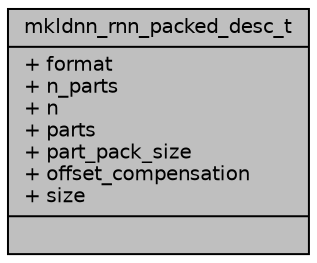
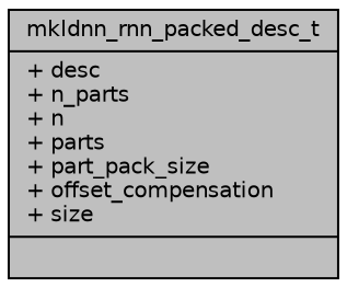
  digraph {
-   n1 [color=black fillcolor=grey75 fontcolor=black fontname=Helvetica fontsize=10 height=0.2 label="{mkldnn_rnn_packed_desc_t\n|+ format\l+ n_parts\l+ n\l+ parts\l+ part_pack_size\l+ offset_compensation\l+ size\l|}" shape=record style=filled width=0.4]
+   n1 [color=black fillcolor=grey75 fontcolor=black fontname=Helvetica fontsize=10 height=0.2 label="{mkldnn_rnn_packed_desc_t\n|+ desc\l+ n_parts\l+ n\l+ parts\l+ part_pack_size\l+ offset_compensation\l+ size\l|}" shape=record style=filled width=0.4]
  }
